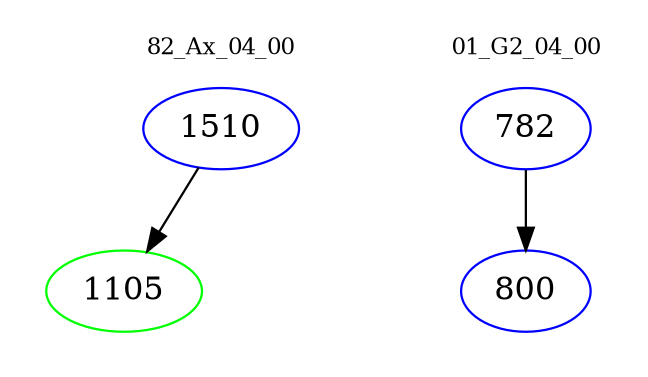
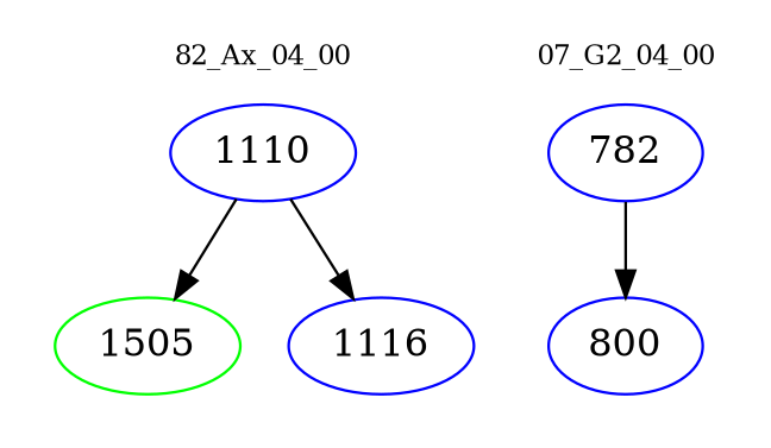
  digraph {
    node [color=blue]
    edge [color=black]
-   n1 [label=1510]
-   n2 [color=green label=1105]
+   n1 [label=1110]
+   n2 [color=green label=1505]
+   n3 [label=1116]
    n4 [label=782]
    n5 [label=800]
    subgraph cluster_1 {
      color=white
      fontsize=10
      label="82_Ax_04_00"
      n1
      n2
+     n3
    }
    subgraph cluster_2 {
      color=white
      fontsize=10
-     label="01_G2_04_00"
+     label="07_G2_04_00"
      n4
      n5
    }
    n1 -> n2
+   n1 -> n3
    n4 -> n5
  }
